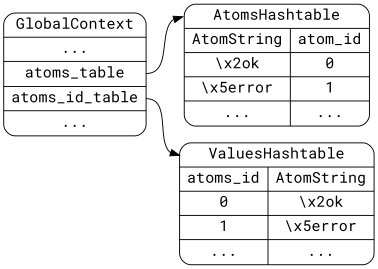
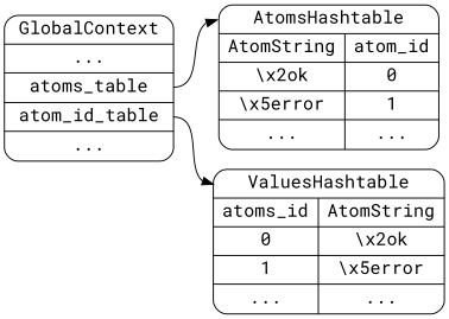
  digraph {
    fontname="Roboto Mono"
    rankdir=LR
    node [fontname="Roboto Mono" fontsize=16 shape=Mrecord]
    edge [fontname="Roboto Mono" headport=f0]
-   n1 [label="<f0> GlobalContext | ... | <at>atoms_table | <ait>atoms_id_table | ..."]
+   n1 [label="<f0> GlobalContext | ... | <at>atoms_table | <ait>atom_id_table | ..."]
    n2 [label="<f0> AtomsHashtable | {{AtomString | \\x2ok | \\x5error| ...}|{atom_id | 0 | 1 | ...}}"]
    n3 [label="<f0> ValuesHashtable | { {atoms_id | 0 | 1 | ...} | {AtomString | \\x2ok | \\x5error| ...}}"]
    n1 -> n2 [tailport=at]
    n1 -> n3 [tailport=ait]
  }
